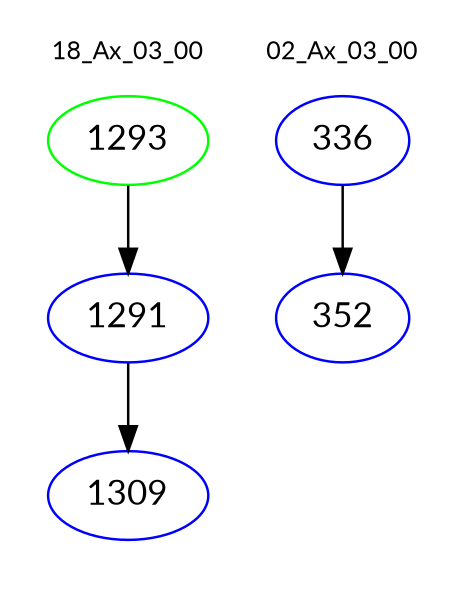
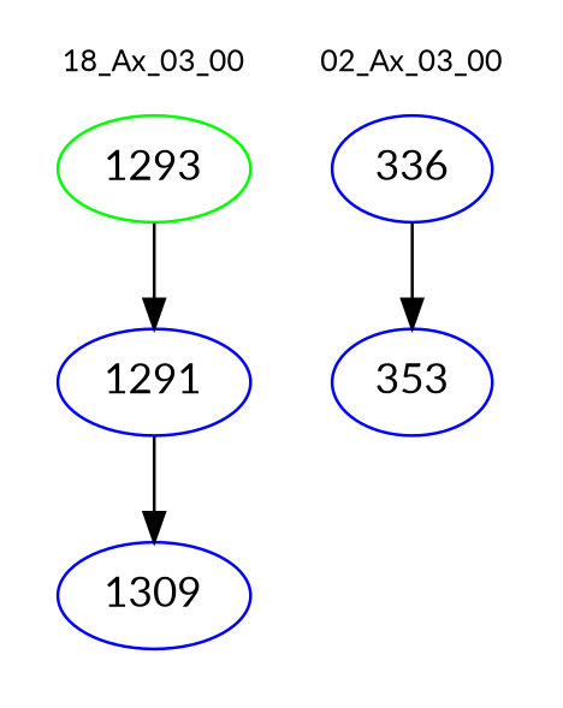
  digraph {
    fontname=Lato
    node [color=blue fontname=Lato]
    edge [color=black fontname=Lato]
    n1 [color=green label=1293]
    n2 [label=1291]
    n3 [label=1309]
    n4 [label=336]
-   n5 [label=352]
+   n5 [label=353]
    subgraph cluster_1 {
      color=white
      fontsize=10
      label="18_Ax_03_00"
      n1
      n2
      n3
    }
    subgraph cluster_2 {
      color=white
      fontsize=10
      label="02_Ax_03_00"
      n4
      n5
    }
    n1 -> n2
    n2 -> n3
    n4 -> n5
  }
